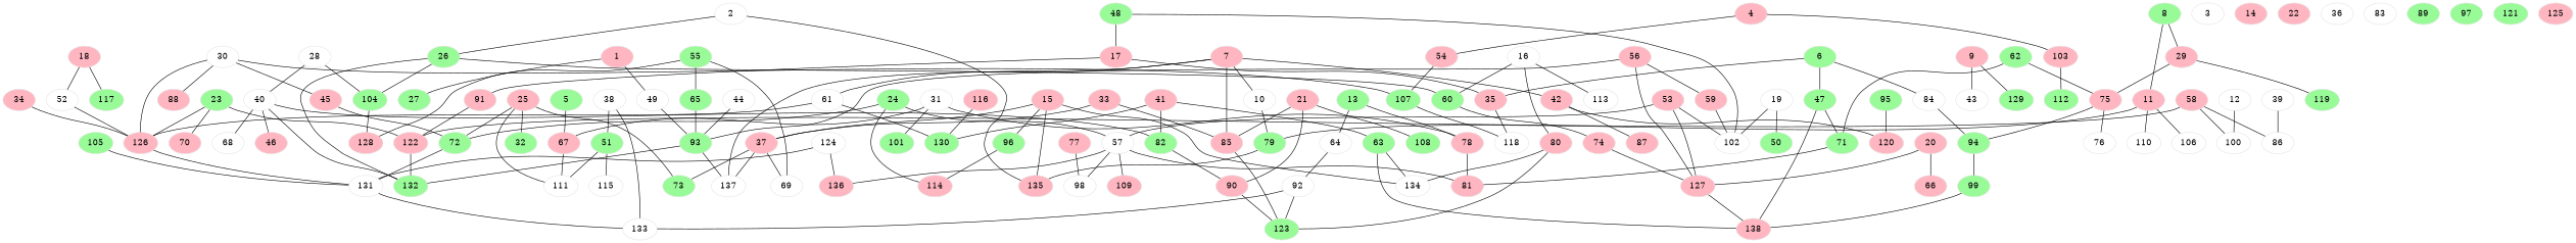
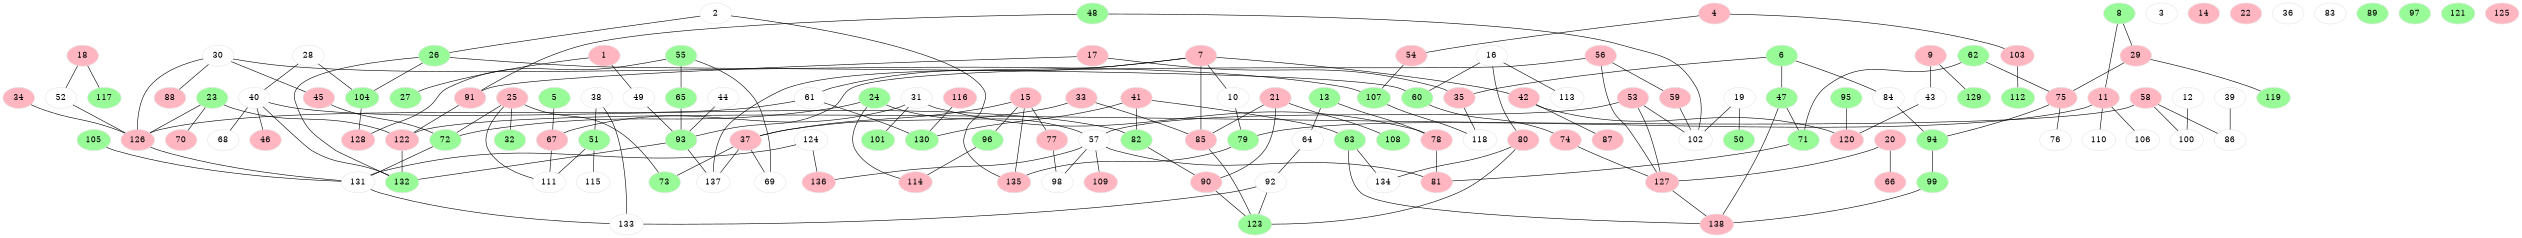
  graph {
    node [color=gray90 fillcolor=lightpink style=filled]
    27 [fillcolor=palegreen]
    1
    49 [fillcolor=white]
    93 [fillcolor=palegreen]
    2 [fillcolor=white]
    26 [fillcolor=palegreen]
    135
    60 [fillcolor=palegreen]
    104 [fillcolor=palegreen]
    132 [fillcolor=palegreen]
    3 [fillcolor=white]
    4
    54
    103
    107 [fillcolor=palegreen]
    112 [fillcolor=palegreen]
    5 [fillcolor=palegreen]
    67
    111 [fillcolor=white]
    6 [fillcolor=palegreen]
    35
    47 [fillcolor=palegreen]
    84 [fillcolor=white]
    118 [fillcolor=white]
    71 [fillcolor=palegreen]
    138
    94 [fillcolor=palegreen]
    10 [fillcolor=white]
    7
    42
    61 [fillcolor=white]
    85
    137 [fillcolor=white]
    79 [fillcolor=palegreen]
    87
    120
    126
    130 [fillcolor=palegreen]
    123 [fillcolor=palegreen]
    8 [fillcolor=palegreen]
    11
    29
    106 [fillcolor=white]
    110 [fillcolor=white]
    75
    119 [fillcolor=palegreen]
    43 [fillcolor=white]
    9
    129 [fillcolor=palegreen]
    12 [fillcolor=white]
    100 [fillcolor=white]
    13 [fillcolor=palegreen]
    64 [fillcolor=white]
    78
    92 [fillcolor=white]
    81
    14
    15
    37
    77
    96 [fillcolor=palegreen]
    73 [fillcolor=palegreen]
    69 [fillcolor=white]
    98 [fillcolor=white]
    114
    16 [fillcolor=white]
    80
    113 [fillcolor=white]
    74
    134 [fillcolor=white]
    17
    91
    122
    52 [fillcolor=white]
    18
    117 [fillcolor=palegreen]
    19 [fillcolor=white]
    50 [fillcolor=palegreen]
    102 [fillcolor=white]
    59
    20
    66
    127
    21
    90
    108 [fillcolor=palegreen]
    22
    23 [fillcolor=palegreen]
    70
    131 [fillcolor=white]
    24 [fillcolor=palegreen]
    57 [fillcolor=white]
    72 [fillcolor=palegreen]
    109
    136
    25
    32 [fillcolor=palegreen]
    128
    28 [fillcolor=white]
    40 [fillcolor=white]
    46
    68 [fillcolor=white]
    82 [fillcolor=palegreen]
    76 [fillcolor=white]
    30 [fillcolor=white]
    45
    88
    31 [fillcolor=white]
    101 [fillcolor=palegreen]
    33
    34
    36 [fillcolor=white]
    38 [fillcolor=white]
    51 [fillcolor=palegreen]
    133 [fillcolor=white]
    115 [fillcolor=white]
    39 [fillcolor=white]
    86 [fillcolor=white]
    41
    63 [fillcolor=palegreen]
    44 [fillcolor=white]
    48 [fillcolor=palegreen]
    53
    55 [fillcolor=palegreen]
    65 [fillcolor=palegreen]
    56
    58
    62 [fillcolor=palegreen]
    99 [fillcolor=palegreen]
    83 [fillcolor=white]
    89 [fillcolor=palegreen]
    95 [fillcolor=palegreen]
    97 [fillcolor=palegreen]
    105 [fillcolor=palegreen]
    116
    121 [fillcolor=palegreen]
    124 [fillcolor=white]
    125
    1 -- 27
    1 -- 49
    49 -- 93
    93 -- 132
    93 -- 137
    2 -- 26
    2 -- 135
    26 -- 60
    26 -- 104
    26 -- 132
    60 -- 74
    104 -- 128
    4 -- 54
    4 -- 103
    54 -- 107
    103 -- 112
    107 -- 118
    5 -- 67
    67 -- 111
    6 -- 35
    6 -- 47
    6 -- 84
    35 -- 118
    47 -- 71
    47 -- 138
    84 -- 94
    71 -- 81
    94 -- 99
    10 -- 79
    7 -- 10
    7 -- 42
    7 -- 61
    7 -- 85
    7 -- 137
    42 -- 87
    42 -- 120
    61 -- 126
    61 -- 130
    85 -- 123
    79 -- 135
    126 -- 131
    8 -- 11
    8 -- 29
    11 -- 79
    11 -- 106
    11 -- 110
    29 -- 75
    29 -- 119
    75 -- 94
    75 -- 76
+   43 -- 120
    9 -- 43
    9 -- 129
    12 -- 100
    13 -- 64
    13 -- 78
    64 -- 92
    78 -- 81
    92 -- 123
    92 -- 133
    15 -- 135
    15 -- 37
-   15 -- 134
+   15 -- 77
    15 -- 96
    37 -- 137
    37 -- 73
    37 -- 69
    77 -- 98
    96 -- 114
    16 -- 60
    16 -- 80
    16 -- 113
    80 -- 123
    80 -- 134
    74 -- 127
    17 -- 35
    17 -- 91
    91 -- 122
    122 -- 132
    52 -- 126
    18 -- 52
    18 -- 117
    19 -- 50
    19 -- 102
    59 -- 102
    20 -- 66
    20 -- 127
    127 -- 138
    21 -- 85
    21 -- 90
    21 -- 108
    90 -- 123
    23 -- 126
    23 -- 122
    23 -- 70
    131 -- 133
    24 -- 114
    24 -- 57
    24 -- 72
    57 -- 81
    57 -- 98
    57 -- 109
    57 -- 136
    72 -- 131
    25 -- 111
    25 -- 73
    25 -- 72
    25 -- 32
    28 -- 104
    28 -- 40
    40 -- 132
    40 -- 46
    40 -- 68
    40 -- 82
    82 -- 90
    30 -- 107
    30 -- 126
    30 -- 45
    30 -- 88
    45 -- 72
    31 -- 67
    31 -- 78
    31 -- 101
    33 -- 85
    33 -- 37
    34 -- 126
    38 -- 51
    38 -- 133
    51 -- 111
    51 -- 115
    39 -- 86
    41 -- 130
    41 -- 82
    41 -- 63
    63 -- 138
    63 -- 134
    44 -- 93
-   48 -- 17
+   48 -- 91
    48 -- 102
    53 -- 102
    53 -- 127
    53 -- 57
    55 -- 69
    55 -- 128
    55 -- 65
    65 -- 93
    56 -- 93
    56 -- 59
    56 -- 127
    58 -- 100
    58 -- 122
    58 -- 86
    62 -- 71
    62 -- 75
    99 -- 138
    95 -- 120
    105 -- 131
    116 -- 130
    124 -- 131
    124 -- 136
  }
